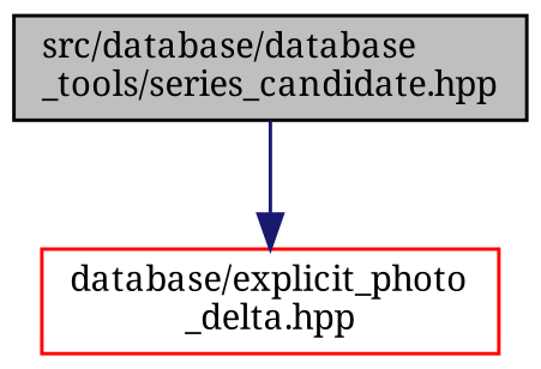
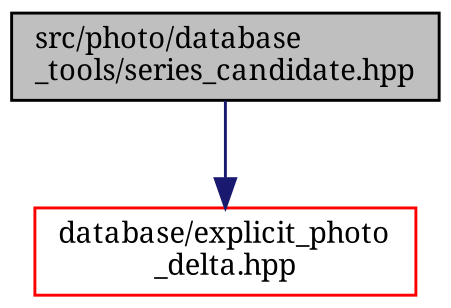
  digraph {
    fontname="Noto Serif"
    node [fontname="Noto Serif" fontsize=10 shape=record style=filled]
-   n1 [color=black fillcolor=grey75 fontcolor=black height=0.2 label="src/database/database\l_tools/series_candidate.hpp" width=0.4]
+   n1 [color=black fillcolor=grey75 fontcolor=black height=0.2 label="src/photo/database\l_tools/series_candidate.hpp" width=0.4]
    n2 [color=red fillcolor=white height=0.2 label="database/explicit_photo\l_delta.hpp" width=0.4]
    n1 -> n2 [color=midnightblue fontname="Noto Serif" fontsize=10 labelfontname=Helvetica labelfontsize=10 style=solid]
  }
